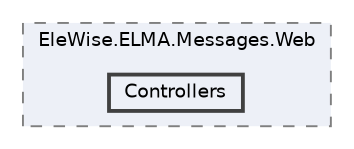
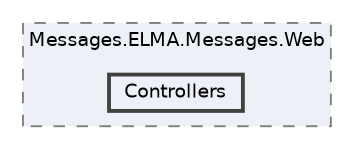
  digraph {
    compound=true
    n1 [color=grey25 fillcolor="#edf0f7" fontname=Helvetica fontsize=10 height=0.2 label=Controllers shape=box style="filled,bold" width=0.4]
    subgraph cluster_1 {
      bgcolor="#edf0f7"
      fontname=Helvetica
      fontsize=10
-     label="EleWise.ELMA.Messages.Web"
+     label="Messages.ELMA.Messages.Web"
      pencolor=grey50
      style="filled,dashed"
      n1
    }
  }
